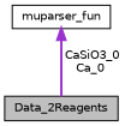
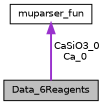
  digraph {
    node [color=black fontname=Helvetica fontsize=10 shape=record style=filled]
-   n1 [fillcolor=grey75 fontcolor=black height=0.2 label=Data_2Reagents width=0.4]
+   n1 [fillcolor=grey75 fontcolor=black height=0.2 label=Data_6Reagents width=0.4]
    n2 [fillcolor=white height=0.2 label=muparser_fun width=0.4]
    n2 -> n1 [color=darkorchid3 dir=back fontname=Helvetica fontsize=10 label=" CaSiO3_0\nCa_0" labelfontname=Helvetica labelfontsize=10 style=bold]
  }
